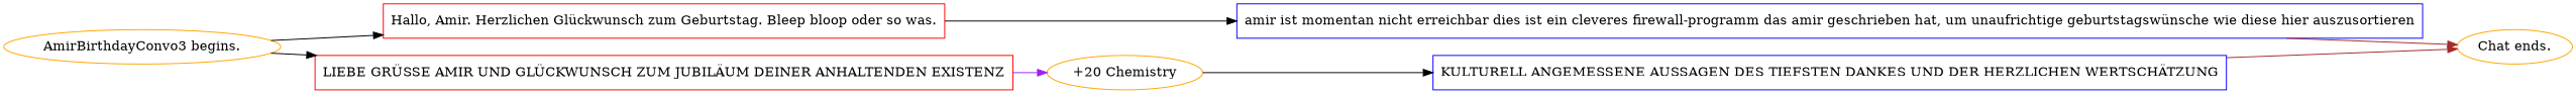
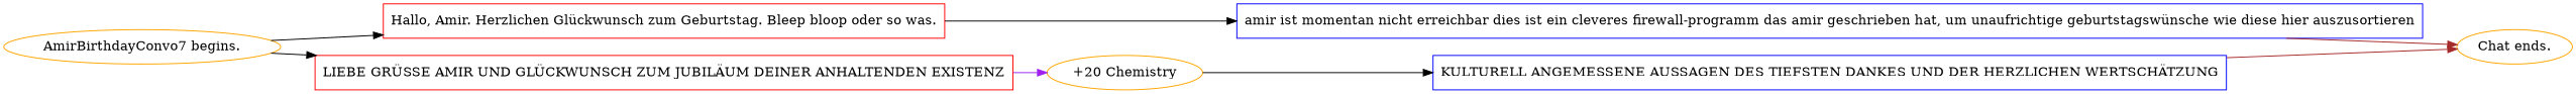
  digraph {
    rankdir=LR
    node [color=orange shape=box]
    edge [color=black]
-   "AmirBirthdayConvo3 begins." [shape=""]
+   "AmirBirthdayConvo3 begins." [label="AmirBirthdayConvo7 begins." shape=""]
    n2 [color=red label="Hallo, Amir. Herzlichen Glückwunsch zum Geburtstag. Bleep bloop oder so was."]
    n3 [color=red label="LIEBE GRÜSSE AMIR UND GLÜCKWUNSCH ZUM JUBILÄUM DEINER ANHALTENDEN EXISTENZ"]
    n4 [color=blue label="amir ist momentan nicht erreichbar dies ist ein cleveres firewall-programm das amir geschrieben hat, um unaufrichtige geburtstagswünsche wie diese hier auszusortieren"]
    n5 [label="+20 Chemistry" shape=""]
    "Chat ends." [shape=""]
    n7 [color=blue label="KULTURELL ANGEMESSENE AUSSAGEN DES TIEFSTEN DANKES UND DER HERZLICHEN WERTSCHÄTZUNG"]
    "AmirBirthdayConvo3 begins." -> n2
    "AmirBirthdayConvo3 begins." -> n3
    n2 -> n4
    n3 -> n5 [color=purple]
    n4 -> "Chat ends." [color=brown]
    n5 -> n7
    n7 -> "Chat ends." [color=brown]
  }
